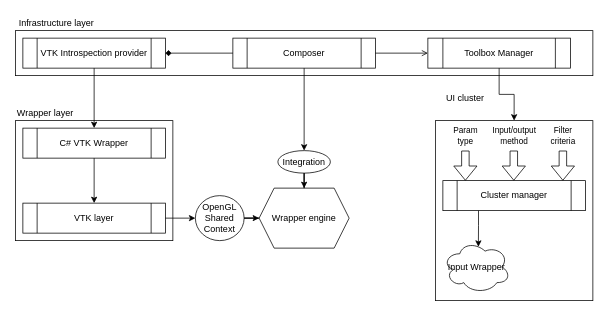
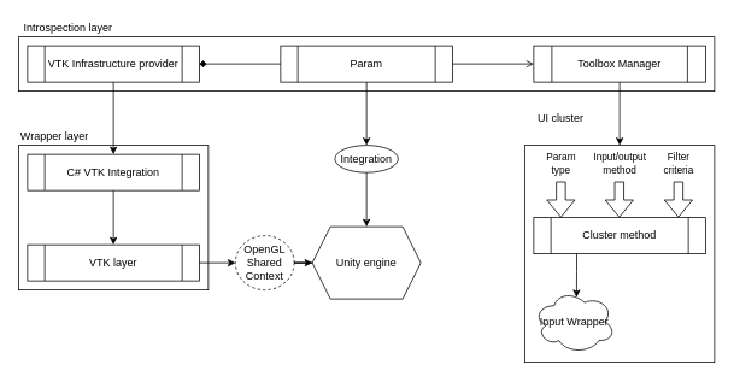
  <mxCell id="0" />
  <mxCell id="1" parent="0" />
  <mxCell id="2" value="" style="rounded=0;whiteSpace=wrap;html=1;fillColor=none;" parent="1" vertex="1"><mxGeometry x="20" y="40" width="770" height="60" as="geometry" /></mxCell>
- <mxCell id="3" value="Infrastructure layer" style="text;html=1;strokeColor=none;fillColor=none;align=center;verticalAlign=middle;whiteSpace=wrap;rounded=0;" parent="1" vertex="1"><mxGeometry x="20" y="20" width="110" height="20" as="geometry" /></mxCell>
+ <mxCell id="3" value="Introspection layer" style="text;html=1;strokeColor=none;fillColor=none;align=center;verticalAlign=middle;whiteSpace=wrap;rounded=0;" parent="1" vertex="1"><mxGeometry x="20" y="20" width="110" height="20" as="geometry" /></mxCell>
  <mxCell id="4" value="" style="edgeStyle=orthogonalEdgeStyle;rounded=0;orthogonalLoop=1;jettySize=auto;html=1;" parent="1" source="5" target="15" edge="1"><mxGeometry relative="1" as="geometry" /></mxCell>
- <mxCell id="5" value="VTK Introspection provider" style="shape=process;whiteSpace=wrap;html=1;backgroundOutline=1;fillColor=none;" parent="1" vertex="1"><mxGeometry x="30" y="50" width="190" height="40" as="geometry" /></mxCell>
+ <mxCell id="5" value="VTK Infrastructure provider" style="shape=process;whiteSpace=wrap;html=1;backgroundOutline=1;fillColor=none;" parent="1" vertex="1"><mxGeometry x="30" y="50" width="190" height="40" as="geometry" /></mxCell>
  <mxCell id="6" style="edgeStyle=orthogonalEdgeStyle;rounded=0;orthogonalLoop=1;jettySize=auto;html=1;exitX=0.5;exitY=1;exitDx=0;exitDy=0;entryX=0.5;entryY=0;entryDx=0;entryDy=0;" parent="1" source="7" target="18" edge="1"><mxGeometry relative="1" as="geometry" /></mxCell>
- <mxCell id="7" value="Toolbox Manager" style="shape=process;whiteSpace=wrap;html=1;backgroundOutline=1;fillColor=none;size=0.105;" parent="1" vertex="1"><mxGeometry x="570" y="50" width="190" height="40" as="geometry" /></mxCell>
+ <mxCell id="7" value="Toolbox Manager" style="shape=process;whiteSpace=wrap;html=1;backgroundOutline=1;fillColor=none;size=0.105;" parent="1" vertex="1"><mxGeometry x="590" y="50" width="190" height="40" as="geometry" /></mxCell>
  <mxCell id="8" value="" style="edgeStyle=orthogonalEdgeStyle;rounded=0;orthogonalLoop=1;jettySize=auto;html=1;endArrow=diamond;" parent="1" source="11" target="5" edge="1"><mxGeometry relative="1" as="geometry" /></mxCell>
  <mxCell id="9" value="" style="edgeStyle=orthogonalEdgeStyle;rounded=0;orthogonalLoop=1;jettySize=auto;html=1;endArrow=open;" parent="1" source="11" target="7" edge="1"><mxGeometry relative="1" as="geometry" /></mxCell>
  <mxCell id="10" value="" style="edgeStyle=orthogonalEdgeStyle;rounded=0;orthogonalLoop=1;jettySize=auto;html=1;" parent="1" source="11" target="28" edge="1"><mxGeometry relative="1" as="geometry" /></mxCell>
- <mxCell id="11" value="Composer" style="shape=process;whiteSpace=wrap;html=1;backgroundOutline=1;fillColor=none;" parent="1" vertex="1"><mxGeometry x="310" y="50" width="190" height="40" as="geometry" /></mxCell>
+ <mxCell id="11" value="Param" style="shape=process;whiteSpace=wrap;html=1;backgroundOutline=1;fillColor=none;" parent="1" vertex="1"><mxGeometry x="310" y="50" width="190" height="40" as="geometry" /></mxCell>
  <mxCell id="12" value="" style="rounded=0;whiteSpace=wrap;html=1;fillColor=none;" parent="1" vertex="1"><mxGeometry x="20" y="160" width="210" height="160" as="geometry" /></mxCell>
  <mxCell id="13" value="Wrapper layer" style="text;html=1;strokeColor=none;fillColor=none;align=center;verticalAlign=middle;whiteSpace=wrap;rounded=0;" parent="1" vertex="1"><mxGeometry x="20" y="140" width="80" height="20" as="geometry" /></mxCell>
  <mxCell id="14" style="edgeStyle=orthogonalEdgeStyle;rounded=0;orthogonalLoop=1;jettySize=auto;html=1;exitX=0.5;exitY=1;exitDx=0;exitDy=0;entryX=0.5;entryY=0;entryDx=0;entryDy=0;" parent="1" source="15" target="17" edge="1"><mxGeometry relative="1" as="geometry" /></mxCell>
- <mxCell id="15" value="C# VTK Wrapper" style="shape=process;whiteSpace=wrap;html=1;backgroundOutline=1;fillColor=none;" parent="1" vertex="1"><mxGeometry x="30" y="170" width="190" height="40" as="geometry" /></mxCell>
+ <mxCell id="15" value="C# VTK Integration" style="shape=process;whiteSpace=wrap;html=1;backgroundOutline=1;fillColor=none;" parent="1" vertex="1"><mxGeometry x="30" y="170" width="190" height="40" as="geometry" /></mxCell>
  <mxCell id="16" value="" style="edgeStyle=orthogonalEdgeStyle;rounded=0;orthogonalLoop=1;jettySize=auto;html=1;" parent="1" source="17" target="30" edge="1"><mxGeometry relative="1" as="geometry" /></mxCell>
  <mxCell id="17" value="VTK layer" style="shape=process;whiteSpace=wrap;html=1;backgroundOutline=1;fillColor=none;" parent="1" vertex="1"><mxGeometry x="30" y="270" width="190" height="40" as="geometry" /></mxCell>
  <mxCell id="18" value="" style="rounded=0;whiteSpace=wrap;html=1;fillColor=none;" parent="1" vertex="1"><mxGeometry x="580" y="160" width="210" height="240" as="geometry" /></mxCell>
  <mxCell id="19" value="UI cluster" style="text;html=1;strokeColor=none;fillColor=none;align=center;verticalAlign=middle;whiteSpace=wrap;rounded=0;" parent="1" vertex="1"><mxGeometry x="590" y="120" width="60" height="20" as="geometry" /></mxCell>
  <mxCell id="20" style="edgeStyle=orthogonalEdgeStyle;rounded=0;orthogonalLoop=1;jettySize=auto;html=1;exitX=0.25;exitY=1;exitDx=0;exitDy=0;entryX=0.526;entryY=0.117;entryDx=0;entryDy=0;entryPerimeter=0;" parent="1" source="21" target="25" edge="1"><mxGeometry relative="1" as="geometry" /></mxCell>
- <mxCell id="21" value="Cluster manager" style="shape=process;whiteSpace=wrap;html=1;backgroundOutline=1;fillColor=none;" parent="1" vertex="1"><mxGeometry x="590" y="240" width="190" height="40" as="geometry" /></mxCell>
+ <mxCell id="21" value="Cluster method" style="shape=process;whiteSpace=wrap;html=1;backgroundOutline=1;fillColor=none;" parent="1" vertex="1"><mxGeometry x="590" y="240" width="190" height="40" as="geometry" /></mxCell>
  <mxCell id="22" value="Param&lt;br&gt;type" style="shape=flexArrow;endArrow=classic;html=1;" parent="1" edge="1"><mxGeometry x="-1" y="-20" width="50" height="50" relative="1" as="geometry"><mxPoint x="620" y="200" as="sourcePoint" /><mxPoint x="620" y="240" as="targetPoint" /><mxPoint x="20" y="-20" as="offset" /></mxGeometry></mxCell>
  <mxCell id="23" value="Input/output&lt;br&gt;method" style="shape=flexArrow;endArrow=classic;html=1;" parent="1" edge="1"><mxGeometry x="-1" y="-20" width="50" height="50" relative="1" as="geometry"><mxPoint x="684.58" y="200" as="sourcePoint" /><mxPoint x="684.58" y="240" as="targetPoint" /><mxPoint x="20" y="-20" as="offset" /></mxGeometry></mxCell>
  <mxCell id="24" value="Filter&lt;br&gt;criteria" style="shape=flexArrow;endArrow=classic;html=1;" parent="1" edge="1"><mxGeometry x="-1" y="-20" width="50" height="50" relative="1" as="geometry"><mxPoint x="750" y="200" as="sourcePoint" /><mxPoint x="750" y="240" as="targetPoint" /><mxPoint x="20" y="-20" as="offset" /></mxGeometry></mxCell>
  <mxCell id="25" value="Input Wrapper" style="ellipse;shape=cloud;whiteSpace=wrap;html=1;fillColor=none;" parent="1" vertex="1"><mxGeometry x="590" y="320" width="90" height="70" as="geometry" /></mxCell>
- <mxCell id="26" value="Wrapper engine" style="shape=hexagon;perimeter=hexagonPerimeter2;whiteSpace=wrap;html=1;fixedSize=1;fillColor=none;" parent="1" vertex="1"><mxGeometry x="345" y="250" width="120" height="80" as="geometry" /></mxCell>
+ <mxCell id="26" value="Unity engine" style="shape=hexagon;perimeter=hexagonPerimeter2;whiteSpace=wrap;html=1;fixedSize=1;fillColor=none;" parent="1" vertex="1"><mxGeometry x="345" y="250" width="120" height="80" as="geometry" /></mxCell>
  <mxCell id="27" value="" style="edgeStyle=orthogonalEdgeStyle;rounded=0;orthogonalLoop=1;jettySize=auto;html=1;" parent="1" source="28" target="26" edge="1"><mxGeometry relative="1" as="geometry" /></mxCell>
- <mxCell id="28" value="Integration" style="ellipse;whiteSpace=wrap;html=1;fillColor=none;" parent="1" vertex="1"><mxGeometry x="370" y="200" width="70" height="30" as="geometry" /></mxCell>
+ <mxCell id="28" value="Integration" style="ellipse;whiteSpace=wrap;html=1;fillColor=none;" parent="1" vertex="1"><mxGeometry x="370" y="160" width="70" height="30" as="geometry" /></mxCell>
  <mxCell id="29" value="" style="edgeStyle=orthogonalEdgeStyle;rounded=0;orthogonalLoop=1;jettySize=auto;html=1;" parent="1" source="30" target="26" edge="1"><mxGeometry relative="1" as="geometry" /></mxCell>
- <mxCell id="30" value="OpenGL&lt;br&gt;Shared&lt;br&gt;Context" style="ellipse;whiteSpace=wrap;html=1;fillColor=none;" parent="1" vertex="1"><mxGeometry x="260" y="260" width="65" height="60" as="geometry" /></mxCell>
+ <mxCell id="30" value="OpenGL&lt;br&gt;Shared&lt;br&gt;Context" style="ellipse;whiteSpace=wrap;html=1;fillColor=none;dashed=1;" parent="1" vertex="1"><mxGeometry x="260" y="260" width="65" height="60" as="geometry" /></mxCell>
